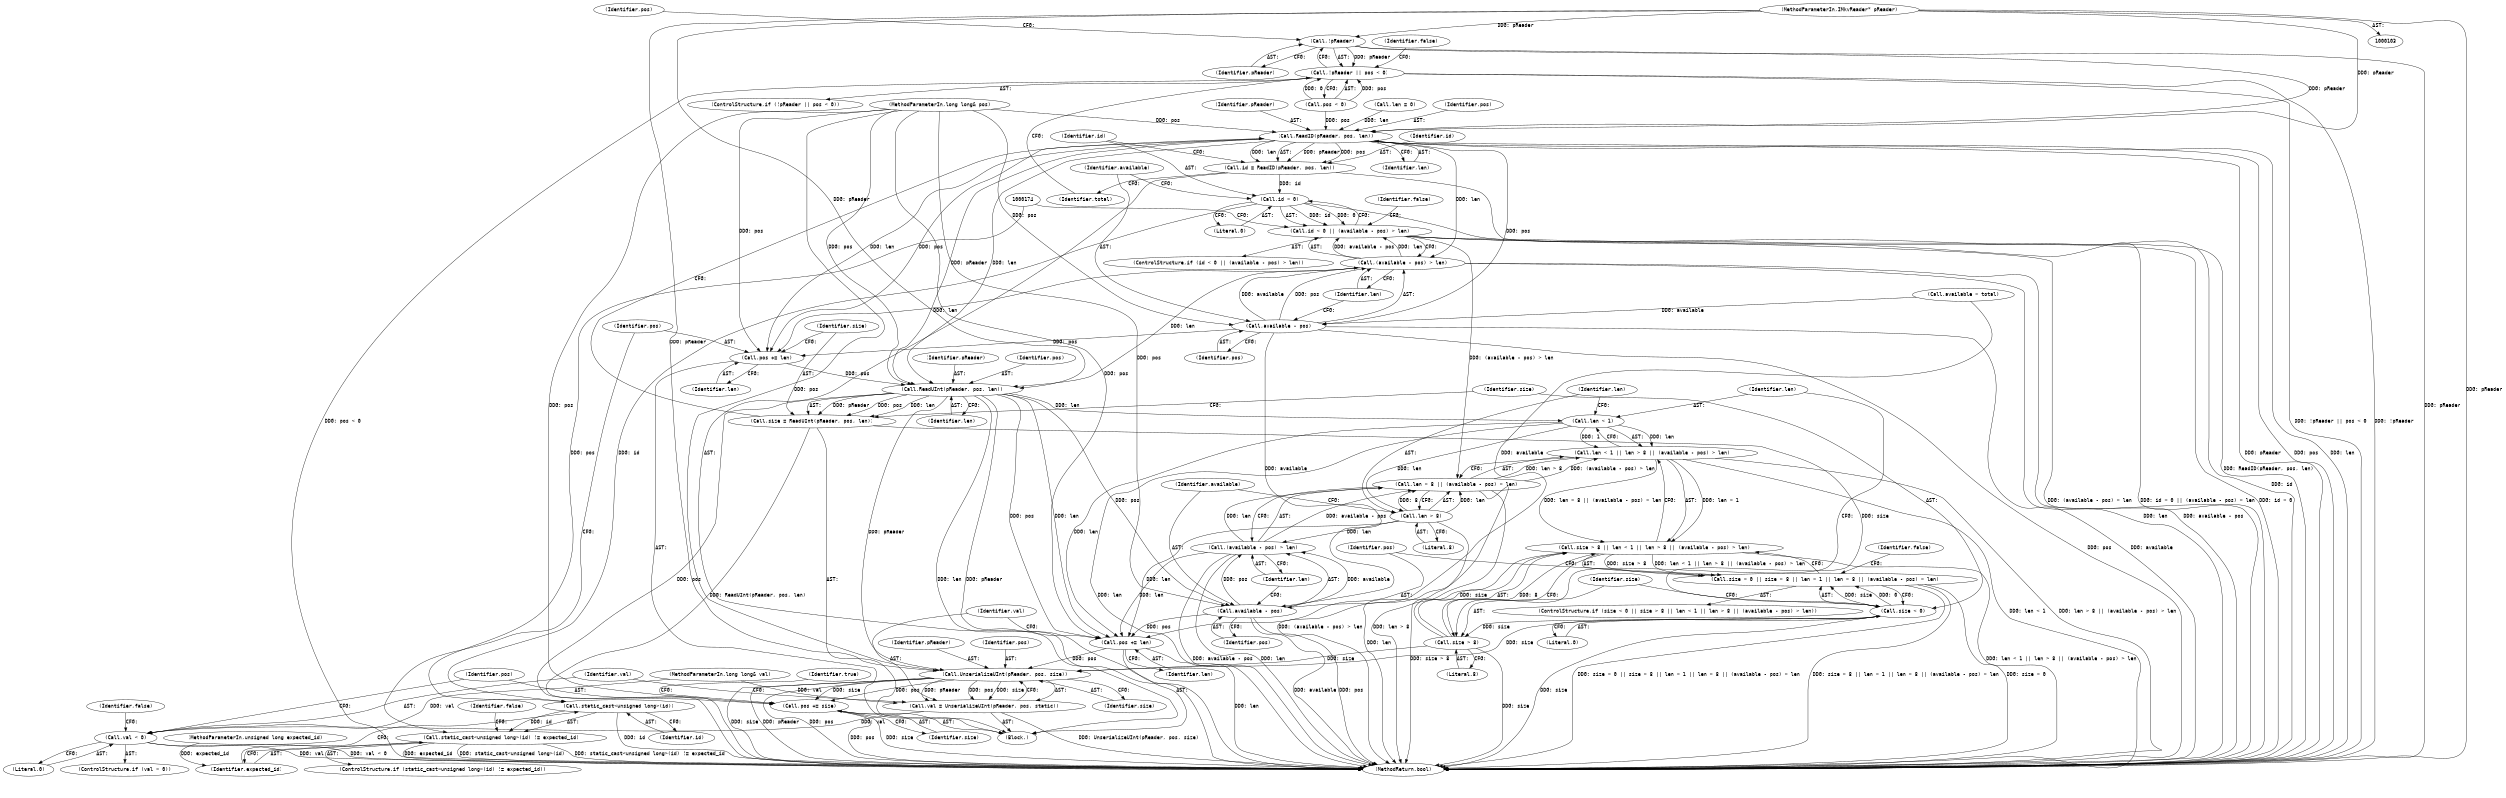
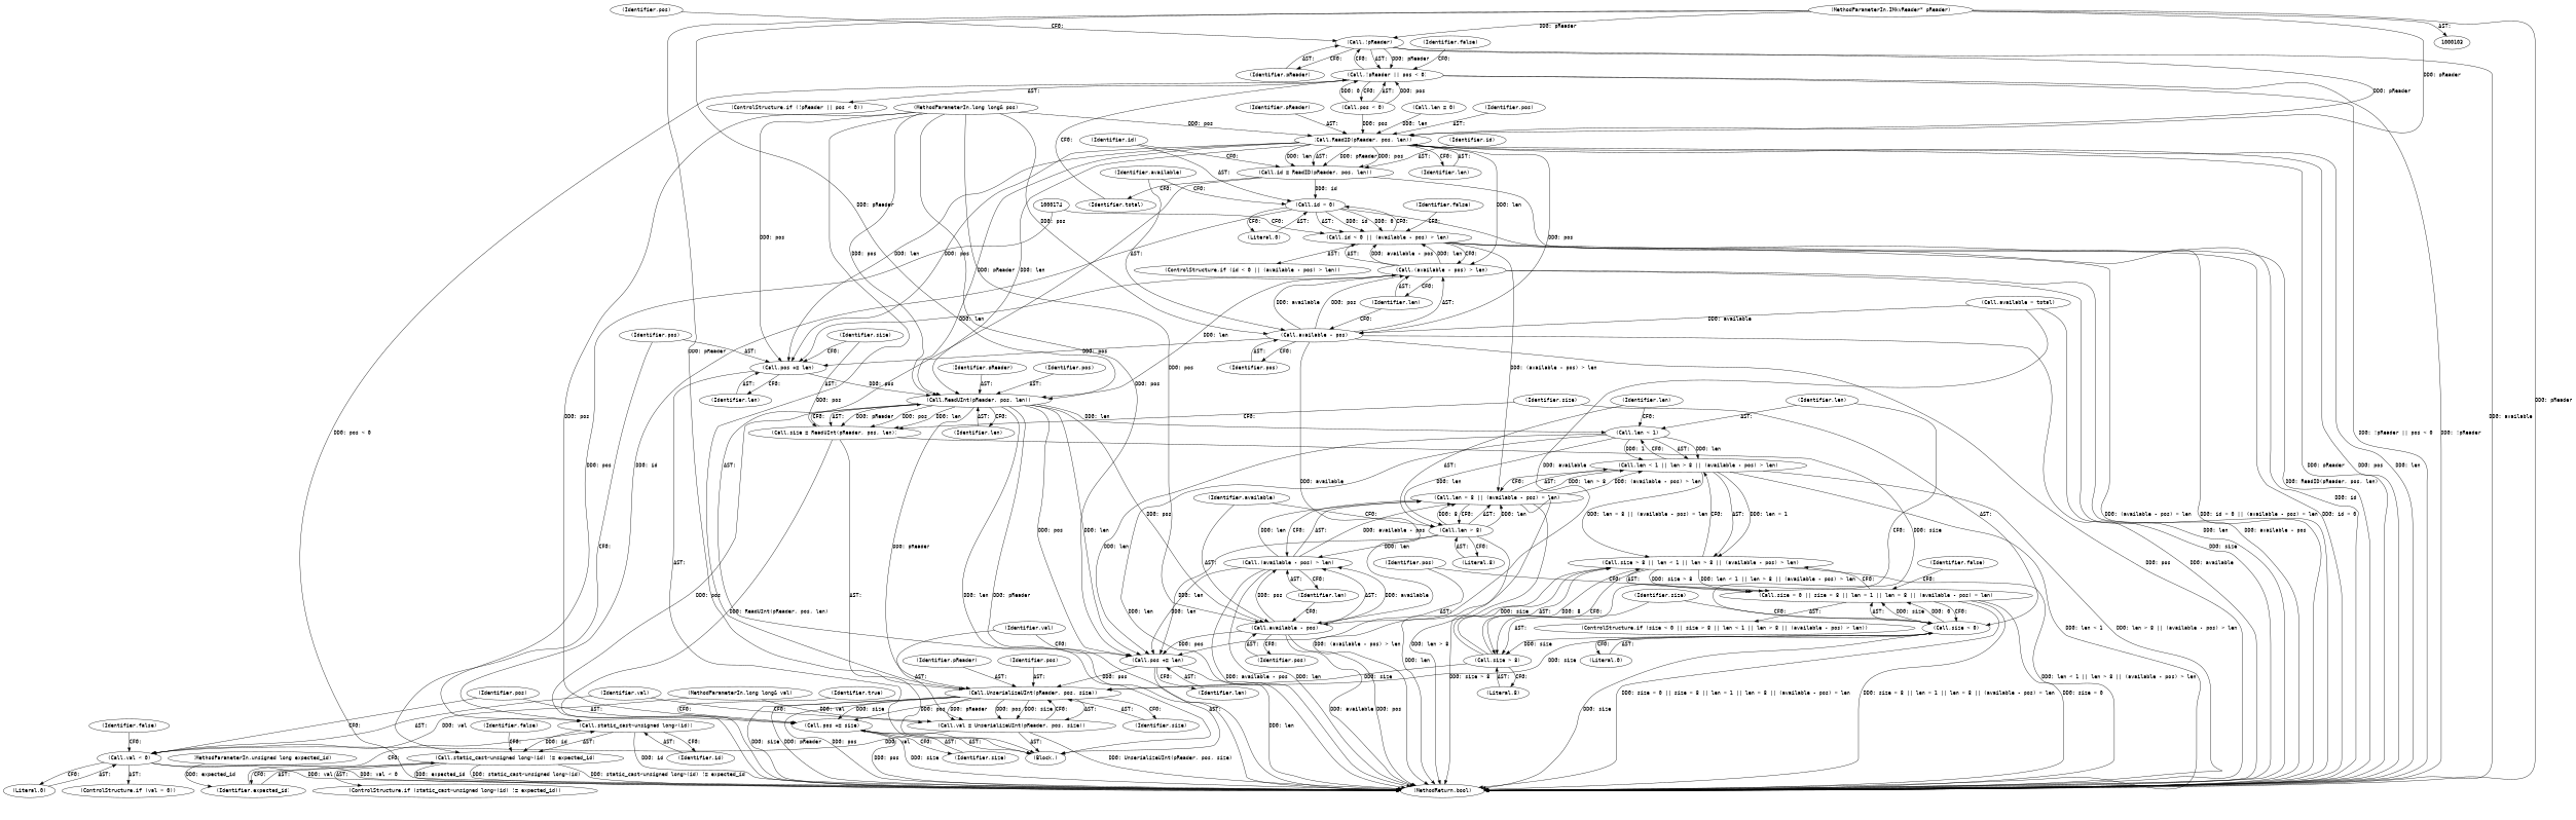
  digraph {
    fontname="DejaVu Sans Mono"
    node [fontname="DejaVu Sans Mono"]
    edge [fontname="DejaVu Sans Mono"]
    n1 [label="(Call,!pReader)"]
    n2 [label="(Call,!pReader || pos < 0)"]
    n3 [label="(Call,ReadID(pReader, pos, len))"]
    n4 [label="(MethodReturn,bool)"]
    n5 [label="(Identifier,pReader)"]
    n6 [label="(ControlStructure,if (!pReader || pos < 0))"]
    n7 [label="(Call,pos < 0)"]
    n8 [label="(Call,ReadUInt(pReader, pos, len))"]
    n9 [label="(Call,id = ReadID(pReader, pos, len))"]
    n10 [label="(Call,available - pos)"]
    n11 [label="(Call,(available - pos) > len)"]
    n12 [label="(Call,pos += len)"]
    n13 [label="(Identifier,len)"]
    n14 [label="(MethodParameterIn,IMkvReader* pReader)"]
    n15 [label="(Call,UnserializeUInt(pReader, pos, size))"]
    1000103
    n17 [label="(Call,len < 1)"]
    n18 [label="(Call,available - pos)"]
    n19 [label="(Call,size = ReadUInt(pReader, pos, len))"]
    n20 [label="(Call,pos += len)"]
    n21 [label="(Identifier,len)"]
-   n22 [label="(Call,val = UnserializeUInt(pReader, pos, static))"]
+   n22 [label="(Call,val = UnserializeUInt(pReader, pos, size))"]
    n23 [label="(Call,pos += size)"]
    n24 [label="(Identifier,size)"]
    n25 [label="(Call,id < 0)"]
    n26 [label="(Block,)"]
    n27 [label="(Identifier,total)"]
    n28 [label="(Identifier,pos)"]
    n29 [label="(Call,id < 0 || (available - pos) > len)"]
    n30 [label="(Identifier,len)"]
    n31 [label="(Identifier,len)"]
    n32 [label="(Call,static_cast<unsigned long>(id))"]
    n33 [label="(Literal,0)"]
    n34 [label="(Call,len > 8 || (available - pos) > len)"]
    n35 [label="(ControlStructure,if (id < 0 || (available - pos) > len))"]
    n36 [label="(Call,static_cast<unsigned long>(id) != expected_id)"]
    n37 [label="(Identifier,id)"]
    n38 [label="(Call,len < 1 || len > 8 || (available - pos) > len)"]
    n39 [label="(Call,len > 8)"]
    n40 [label="(Call,(available - pos) > len)"]
    n41 [label="(Call,size > 8 || len < 1 || len > 8 || (available - pos) > len)"]
    n42 [label="(Literal,8)"]
    n43 [label="(Identifier,len)"]
    n44 [label="(Call,size < 0 || size > 8 || len < 1 || len > 8 || (available - pos) > len)"]
    n45 [label="(Call,size > 8)"]
    n46 [label="(Call,size < 0)"]
    n47 [label="(ControlStructure,if (size < 0 || size > 8 || len < 1 || len > 8 || (available - pos) > len))"]
    n48 [label="(Literal,8)"]
    n49 [label="(Literal,0)"]
    n50 [label="(Identifier,expected_id)"]
    n51 [label="(ControlStructure,if (static_cast<unsigned long>(id) != expected_id))"]
    n52 [label="(Identifier,pos)"]
    n53 [label="(Identifier,len)"]
    n54 [label="(Call,val < 0)"]
    n55 [label="(Identifier,size)"]
    n56 [label="(ControlStructure,if (val < 0))"]
    n57 [label="(Literal,0)"]
    n58 [label="(Identifier,pos)"]
    n59 [label="(Identifier,pReader)"]
    n60 [label="(Identifier,true)"]
    n61 [label="(Identifier,false)"]
    n62 [label="(Identifier,false)"]
    n63 [label="(Identifier,pReader)"]
    n64 [label="(Identifier,pReader)"]
    n65 [label="(Identifier,false)"]
    n66 [label="(Identifier,val)"]
    n67 [label="(Identifier,id)"]
    n68 [label="(Identifier,id)"]
    n69 [label="(Identifier,pos)"]
    n70 [label="(Identifier,false)"]
    n71 [label="(Identifier,false)"]
    n72 [label="(Call,available > total)"]
    n73 [label="(Identifier,len)"]
    n74 [label="(Call,len = 0)"]
    n75 [label="(Identifier,size)"]
    n76 [label="(Identifier,val)"]
    n77 [label="(Identifier,pos)"]
    n78 [label="(Identifier,len)"]
    n79 [label="(MethodParameterIn,long long& val)"]
    n80 [label="(MethodParameterIn,unsigned long expected_id)"]
    n81 [label="(MethodParameterIn,long long& pos)"]
    n82 [label="(Identifier,available)"]
    n83 [label="(Identifier,available)"]
    n84 [label="(Identifier,size)"]
    n85 [label="(Identifier,pos)"]
    n86 [label="(Identifier,size)"]
    n87 [label="(Identifier,pos)"]
    n88 [label="(Identifier,pos)"]
    n89 [label="(Identifier,pos)"]
    1000174
    n1 -> n2 [label="AST: "]
    n1 -> n2 [label="DDG: pReader"]
    n1 -> n3 [label="DDG: pReader"]
-   n1 -> n4 [label="DDG: pReader"]
+   n1 -> n4 [label="DDG: available"]
    n1 -> n5 [label="CFG: "]
    n2 -> n1 [label="CFG: "]
    n2 -> n4 [label="DDG: pos < 0"]
    n2 -> n4 [label="DDG: !pReader || pos < 0"]
    n2 -> n4 [label="DDG: !pReader"]
    n2 -> n6 [label="AST: "]
    n2 -> n7 [label="CFG: "]
    n3 -> n4 [label="DDG: pReader"]
    n3 -> n4 [label="DDG: pos"]
    n3 -> n4 [label="DDG: len"]
    n3 -> n8 [label="DDG: pReader"]
    n3 -> n8 [label="DDG: len"]
    n3 -> n9 [label="AST: "]
    n3 -> n9 [label="DDG: pReader"]
    n3 -> n9 [label="DDG: pos"]
    n3 -> n9 [label="DDG: len"]
    n3 -> n10 [label="DDG: pos"]
    n3 -> n11 [label="DDG: len"]
    n3 -> n12 [label="DDG: len"]
    n3 -> n12 [label="DDG: pos"]
    n3 -> n13 [label="CFG: "]
    n5 -> n1 [label="AST: "]
    n7 -> n2 [label="AST: "]
    n7 -> n2 [label="DDG: pos"]
    n7 -> n2 [label="DDG: 0"]
    n7 -> n3 [label="DDG: pos"]
    n8 -> n4 [label="DDG: len"]
    n8 -> n4 [label="DDG: pReader"]
    n8 -> n4 [label="DDG: pos"]
    n8 -> n15 [label="DDG: pReader"]
    n8 -> n17 [label="DDG: len"]
    n8 -> n18 [label="DDG: pos"]
    n8 -> n19 [label="AST: "]
    n8 -> n19 [label="DDG: pReader"]
    n8 -> n19 [label="DDG: pos"]
    n8 -> n19 [label="DDG: len"]
    n8 -> n20 [label="DDG: len"]
    n8 -> n20 [label="DDG: pos"]
    n8 -> n21 [label="CFG: "]
    n9 -> n4 [label="DDG: ReadID(pReader, pos, len)"]
    n9 -> n25 [label="DDG: id"]
    n9 -> n26 [label="AST: "]
    n9 -> n27 [label="CFG: "]
    n10 -> n4 [label="DDG: available"]
    n10 -> n4 [label="DDG: pos"]
    n10 -> n11 [label="AST: "]
    n10 -> n11 [label="DDG: available"]
    n10 -> n11 [label="DDG: pos"]
    n10 -> n12 [label="DDG: pos"]
    n10 -> n18 [label="DDG: available"]
    n10 -> n28 [label="CFG: "]
    n11 -> n4 [label="DDG: len"]
    n11 -> n4 [label="DDG: available - pos"]
    n11 -> n8 [label="DDG: len"]
    n11 -> n12 [label="DDG: len"]
    n11 -> n29 [label="AST: "]
    n11 -> n29 [label="DDG: available - pos"]
    n11 -> n29 [label="DDG: len"]
    n11 -> n30 [label="CFG: "]
    n12 -> n8 [label="DDG: pos"]
    n12 -> n26 [label="AST: "]
    n12 -> n31 [label="CFG: "]
    n13 -> n3 [label="AST: "]
    n14 -> n1 [label="DDG: pReader"]
    n14 -> n3 [label="DDG: pReader"]
    n14 -> n4 [label="DDG: pReader"]
    n14 -> n8 [label="DDG: pReader"]
    n14 -> n15 [label="DDG: pReader"]
    n14 -> 1000103 [label="AST: "]
    n15 -> n4 [label="DDG: size"]
    n15 -> n4 [label="DDG: pReader"]
    n15 -> n4 [label="DDG: pos"]
    n15 -> n22 [label="AST: "]
    n15 -> n22 [label="DDG: pReader"]
    n15 -> n22 [label="DDG: pos"]
    n15 -> n22 [label="DDG: size"]
    n15 -> n23 [label="DDG: size"]
    n15 -> n23 [label="DDG: pos"]
    n15 -> n24 [label="CFG: "]
    n17 -> n4 [label="DDG: len"]
    n17 -> n20 [label="DDG: len"]
    n17 -> n38 [label="AST: "]
    n17 -> n38 [label="DDG: len"]
    n17 -> n38 [label="DDG: 1"]
    n17 -> n39 [label="DDG: len"]
    n18 -> n4 [label="DDG: pos"]
    n18 -> n4 [label="DDG: available"]
    n18 -> n20 [label="DDG: pos"]
    n18 -> n40 [label="AST: "]
    n18 -> n40 [label="DDG: available"]
    n18 -> n40 [label="DDG: pos"]
    n18 -> n52 [label="CFG: "]
    n19 -> n4 [label="DDG: ReadUInt(pReader, pos, len)"]
-   n19 -> n3 [label="CFG: "]
+   n19 -> n8 [label="CFG: "]
    n19 -> n26 [label="AST: "]
    n19 -> n46 [label="DDG: size"]
    n20 -> n4 [label="DDG: len"]
    n20 -> n15 [label="DDG: pos"]
    n20 -> n26 [label="AST: "]
    n20 -> n53 [label="CFG: "]
    n21 -> n8 [label="AST: "]
    n22 -> n4 [label="DDG: UnserializeUInt(pReader, pos, size)"]
    n22 -> n15 [label="CFG: "]
    n22 -> n26 [label="AST: "]
    n22 -> n54 [label="DDG: val"]
    n23 -> n4 [label="DDG: pos"]
    n23 -> n4 [label="DDG: size"]
    n23 -> n26 [label="AST: "]
    n23 -> n55 [label="CFG: "]
    n24 -> n15 [label="AST: "]
    n25 -> n4 [label="DDG: id"]
    n25 -> n29 [label="AST: "]
    n25 -> n29 [label="DDG: id"]
    n25 -> n29 [label="DDG: 0"]
    n25 -> n32 [label="DDG: id"]
    n25 -> n33 [label="CFG: "]
    n27 -> n2 [label="CFG: "]
    n28 -> n10 [label="AST: "]
    n29 -> n4 [label="DDG: (available - pos) > len"]
    n29 -> n4 [label="DDG: id < 0 || (available - pos) > len"]
    n29 -> n4 [label="DDG: id < 0"]
    n29 -> n11 [label="CFG: "]
    n29 -> n25 [label="CFG: "]
    n29 -> n34 [label="DDG: (available - pos) > len"]
    n29 -> n35 [label="AST: "]
    n30 -> n10 [label="CFG: "]
    n30 -> n11 [label="AST: "]
    n31 -> n12 [label="AST: "]
    n32 -> n4 [label="DDG: id"]
    n32 -> n36 [label="AST: "]
    n32 -> n36 [label="DDG: id"]
    n32 -> n37 [label="CFG: "]
    n33 -> n25 [label="AST: "]
    n34 -> n4 [label="DDG: (available - pos) > len"]
    n34 -> n4 [label="DDG: len > 8"]
    n34 -> n38 [label="AST: "]
    n34 -> n38 [label="DDG: len > 8"]
    n34 -> n38 [label="DDG: (available - pos) > len"]
    n34 -> n39 [label="CFG: "]
    n34 -> n40 [label="CFG: "]
    n36 -> n4 [label="DDG: static_cast<unsigned long>(id) != expected_id"]
    n36 -> n4 [label="DDG: expected_id"]
    n36 -> n4 [label="DDG: static_cast<unsigned long>(id)"]
    n36 -> n50 [label="CFG: "]
    n36 -> n51 [label="AST: "]
    n37 -> n32 [label="AST: "]
    n38 -> n4 [label="DDG: len < 1"]
    n38 -> n4 [label="DDG: len > 8 || (available - pos) > len"]
    n38 -> n17 [label="CFG: "]
    n38 -> n34 [label="CFG: "]
    n38 -> n41 [label="AST: "]
    n38 -> n41 [label="DDG: len < 1"]
    n38 -> n41 [label="DDG: len > 8 || (available - pos) > len"]
    n39 -> n4 [label="DDG: len"]
    n39 -> n20 [label="DDG: len"]
    n39 -> n34 [label="AST: "]
    n39 -> n34 [label="DDG: len"]
    n39 -> n34 [label="DDG: 8"]
    n39 -> n40 [label="DDG: len"]
    n39 -> n42 [label="CFG: "]
    n40 -> n4 [label="DDG: len"]
    n40 -> n4 [label="DDG: available - pos"]
    n40 -> n20 [label="DDG: len"]
    n40 -> n34 [label="AST: "]
    n40 -> n34 [label="DDG: available - pos"]
    n40 -> n34 [label="DDG: len"]
    n40 -> n43 [label="CFG: "]
    n41 -> n4 [label="DDG: size > 8"]
    n41 -> n4 [label="DDG: len < 1 || len > 8 || (available - pos) > len"]
    n41 -> n38 [label="CFG: "]
    n41 -> n44 [label="AST: "]
    n41 -> n44 [label="DDG: size > 8"]
    n41 -> n44 [label="DDG: len < 1 || len > 8 || (available - pos) > len"]
    n41 -> n45 [label="CFG: "]
    n42 -> n39 [label="AST: "]
    n43 -> n18 [label="CFG: "]
    n43 -> n40 [label="AST: "]
    n44 -> n4 [label="DDG: size < 0 || size > 8 || len < 1 || len > 8 || (available - pos) > len"]
    n44 -> n4 [label="DDG: size > 8 || len < 1 || len > 8 || (available - pos) > len"]
    n44 -> n4 [label="DDG: size < 0"]
    n44 -> n41 [label="CFG: "]
    n44 -> n46 [label="CFG: "]
    n44 -> n47 [label="AST: "]
-   n45 -> n4 [label="DDG: size"]
+   n72 -> n4 [label="DDG: size"]
    n45 -> n15 [label="DDG: size"]
    n45 -> n41 [label="AST: "]
    n45 -> n41 [label="DDG: size"]
    n45 -> n41 [label="DDG: 8"]
    n45 -> n48 [label="CFG: "]
    n46 -> n4 [label="DDG: size"]
    n46 -> n15 [label="DDG: size"]
    n46 -> n44 [label="AST: "]
    n46 -> n44 [label="DDG: size"]
    n46 -> n44 [label="DDG: 0"]
    n46 -> n45 [label="DDG: size"]
    n46 -> n49 [label="CFG: "]
    n48 -> n45 [label="AST: "]
    n49 -> n46 [label="AST: "]
    n50 -> n32 [label="CFG: "]
    n50 -> n36 [label="AST: "]
    n52 -> n18 [label="AST: "]
    n53 -> n20 [label="AST: "]
    n54 -> n4 [label="DDG: val < 0"]
    n54 -> n4 [label="DDG: val"]
    n54 -> n56 [label="AST: "]
    n54 -> n57 [label="CFG: "]
    n55 -> n23 [label="AST: "]
    n57 -> n54 [label="AST: "]
    n58 -> n15 [label="AST: "]
    n59 -> n8 [label="AST: "]
    n60 -> n23 [label="CFG: "]
    n61 -> n44 [label="CFG: "]
    n62 -> n2 [label="CFG: "]
    n63 -> n15 [label="AST: "]
    n64 -> n3 [label="AST: "]
    n65 -> n36 [label="CFG: "]
    n66 -> n20 [label="CFG: "]
    n66 -> n22 [label="AST: "]
    n67 -> n9 [label="CFG: "]
    n67 -> n25 [label="AST: "]
    n68 -> n9 [label="AST: "]
    n69 -> n1 [label="CFG: "]
    n70 -> n29 [label="CFG: "]
    n71 -> n54 [label="CFG: "]
    n72 -> n10 [label="DDG: available"]
    n72 -> n18 [label="DDG: available"]
    n73 -> n17 [label="AST: "]
    n73 -> n45 [label="CFG: "]
    n74 -> n3 [label="DDG: len"]
    n75 -> n19 [label="CFG: "]
    n75 -> n46 [label="AST: "]
    n76 -> n22 [label="CFG: "]
    n76 -> n54 [label="AST: "]
    n77 -> n3 [label="AST: "]
    n78 -> n17 [label="CFG: "]
    n78 -> n39 [label="AST: "]
    n79 -> n22 [label="DDG: val"]
    n79 -> n54 [label="DDG: val"]
    n80 -> n50 [label="DDG: expected_id"]
    n81 -> n3 [label="DDG: pos"]
    n81 -> n8 [label="DDG: pos"]
    n81 -> n10 [label="DDG: pos"]
    n81 -> n12 [label="DDG: pos"]
    n81 -> n15 [label="DDG: pos"]
    n81 -> n18 [label="DDG: pos"]
    n81 -> n20 [label="DDG: pos"]
    n81 -> n23 [label="DDG: pos"]
    n82 -> n18 [label="AST: "]
    n82 -> n39 [label="CFG: "]
    n83 -> n10 [label="AST: "]
    n83 -> n25 [label="CFG: "]
    n84 -> n45 [label="AST: "]
    n84 -> n46 [label="CFG: "]
    n85 -> n12 [label="AST: "]
    n85 -> n36 [label="CFG: "]
    n86 -> n12 [label="CFG: "]
    n86 -> n19 [label="AST: "]
    n87 -> n20 [label="AST: "]
    n87 -> n44 [label="CFG: "]
    n88 -> n23 [label="AST: "]
    n88 -> n54 [label="CFG: "]
    n89 -> n8 [label="AST: "]
    1000174 -> n29 [label="CFG: "]
    1000174 -> n32 [label="DDG: pos"]
  }
